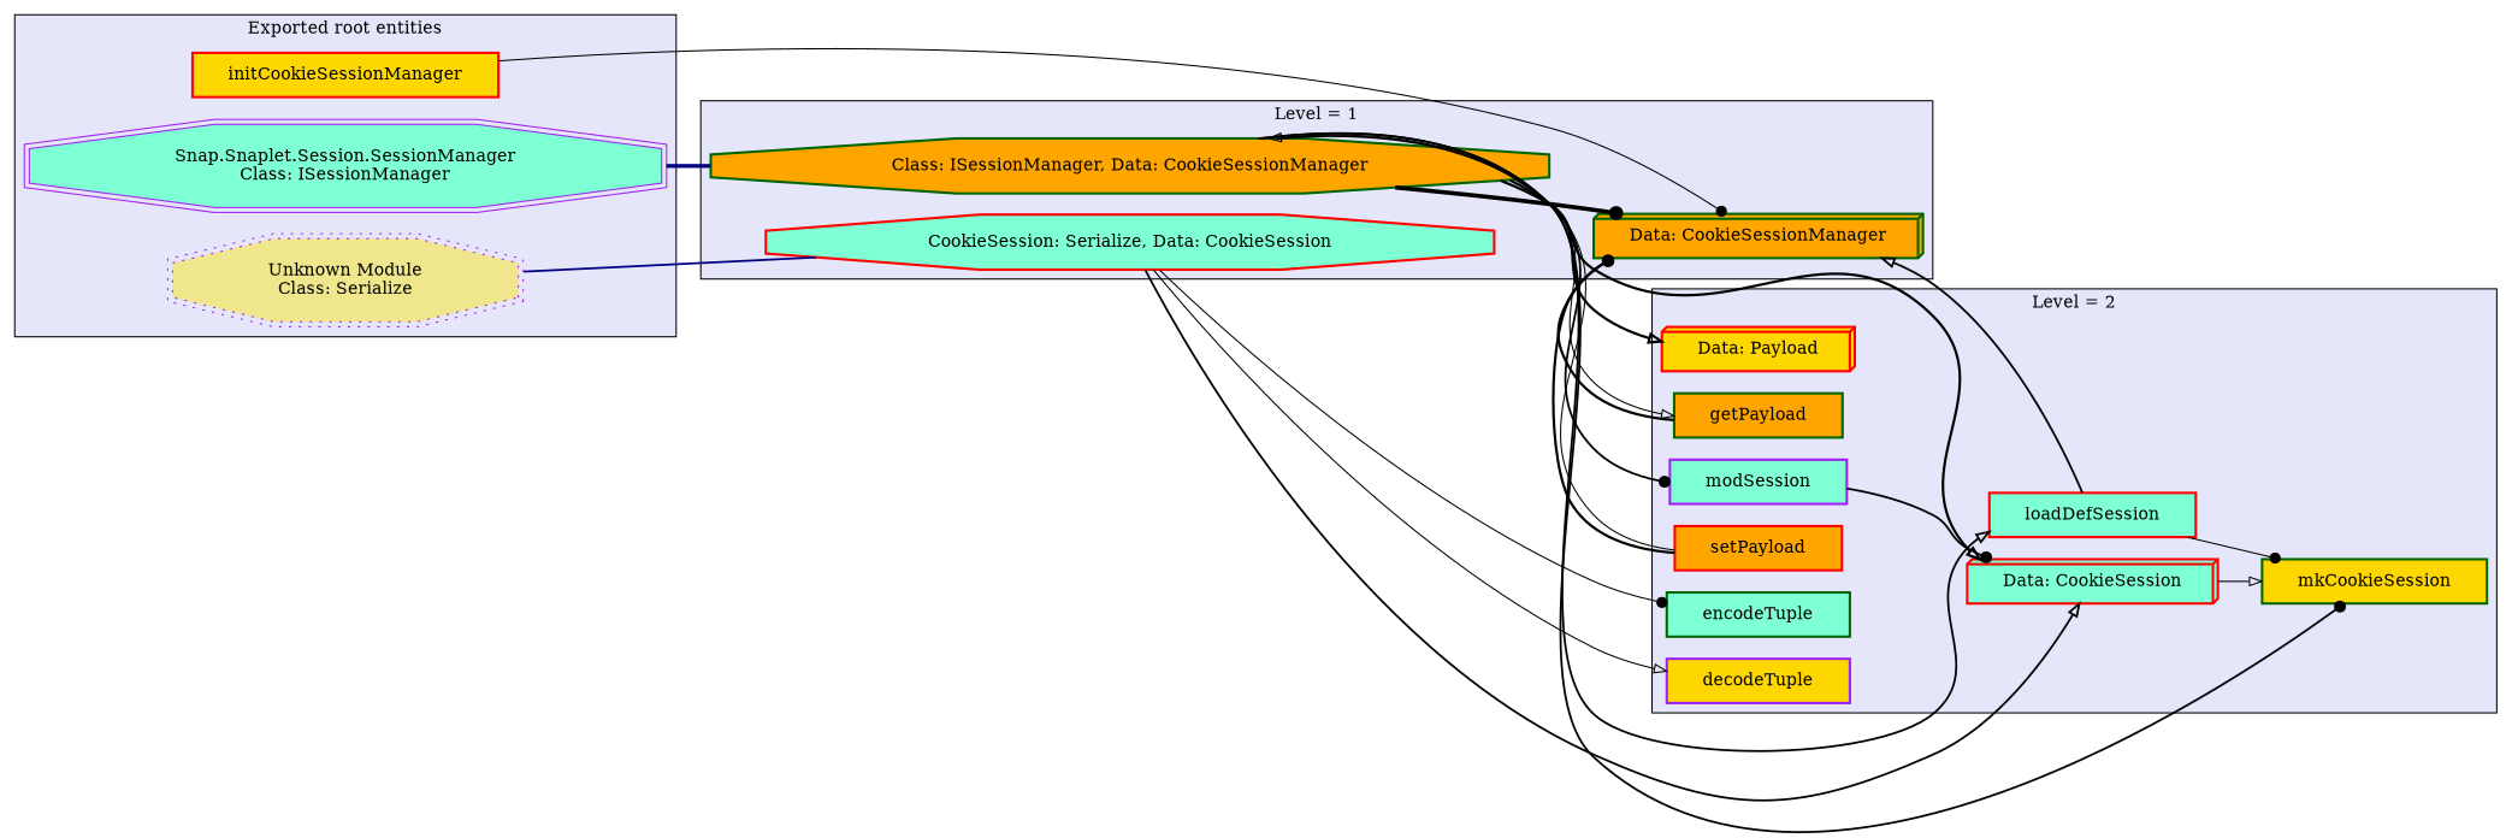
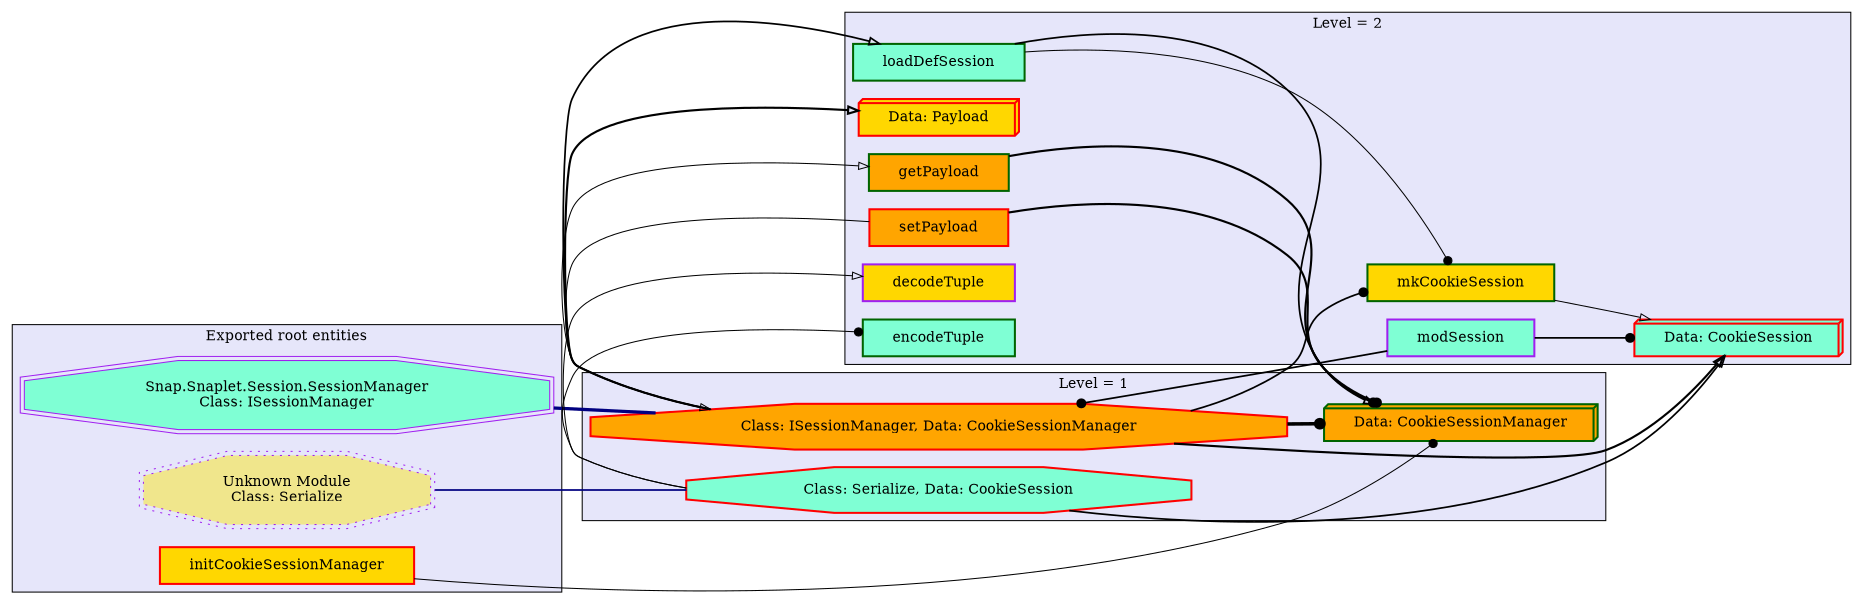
  digraph {
    rankdir=LR
    node [color=red fillcolor=aquamarine margin="0.4,0.1" shape=box style="filled,bold"]
    edge [arrowhead=dot color=black penwidth=1]
    n1 [fillcolor=gold label=initCookieSessionManager]
    n2 [color=purple label="Snap.Snaplet.Session.SessionManager\nClass: ISessionManager" shape=doubleoctagon style="filled,solid"]
    n3 [color=purple fillcolor=khaki label="Unknown Module\nClass: Serialize" shape=doubleoctagon style="filled,dotted"]
    n4 [color=darkgreen fillcolor=orange label="Data: CookieSessionManager" shape=box3d]
-   n5 [color=darkgreen fillcolor=orange label="Class: ISessionManager, Data: CookieSessionManager" shape=octagon]
-   n6 [label="CookieSession: Serialize, Data: CookieSession" shape=octagon]
+   n5 [fillcolor=orange label="Class: ISessionManager, Data: CookieSessionManager" shape=octagon]
+   n6 [label="Class: Serialize, Data: CookieSession" shape=octagon]
    n7 [label="Data: CookieSession" shape=box3d]
    n8 [fillcolor=gold label="Data: Payload" shape=box3d]
    n9 [color=purple fillcolor=gold label=decodeTuple]
    n10 [color=darkgreen label=encodeTuple]
    n11 [color=darkgreen fillcolor=orange label=getPayload]
-   n12 [label=loadDefSession]
+   n12 [color=darkgreen label=loadDefSession]
    n13 [color=darkgreen fillcolor=gold label=mkCookieSession]
    n14 [color=purple label=modSession]
    n15 [fillcolor=orange label=setPayload]
    subgraph cluster_1 {
      fillcolor=lavender
      label="Exported root entities"
      style=filled
      n1
      n2
      n3
    }
    subgraph cluster_2 {
      fillcolor=lavender
      label="Level = 1"
      style=filled
      n4
      n5
      n6
    }
    subgraph cluster_3 {
      fillcolor=lavender
      label="Level = 2"
      style=filled
      n7
      n8
      n9
      n10
      n11
      n12
      n13
      n14
      n15
    }
    n1 -> n4
    n2 -> n5 [color=navy dir=none penwidth=3.1972245773362196 arrowhead=""]
    n3 -> n6 [color=navy dir=none penwidth=1.6931471805599454 arrowhead=""]
    n5 -> n4 [penwidth=3.4849066497880004]
    n5 -> n7 [arrowhead=onormal penwidth=2.09861228866811]
    n5 -> n8 [arrowhead=onormal penwidth=2.09861228866811]
    n5 -> n11 [arrowhead=onormal]
    n5 -> n12 [arrowhead=onormal penwidth=1.6931471805599454]
    n5 -> n13 [penwidth=1.6931471805599454]
-   n5 -> n14 [penwidth=1.6931471805599454]
+   n14 -> n5 [penwidth=1.6931471805599454]
    n6 -> n7 [arrowhead=onormal penwidth=1.6931471805599454]
    n6 -> n9 [arrowhead=onormal]
    n6 -> n10
    n11 -> n4 [penwidth=2.09861228866811]
    n12 -> n4 [arrowhead=onormal penwidth=1.6931471805599454]
    n12 -> n13
-   n7 -> n13 [arrowhead=onormal]
+   n13 -> n7 [arrowhead=onormal]
    n14 -> n7 [penwidth=1.6931471805599454]
    n15 -> n4 [penwidth=2.09861228866811]
    n15 -> n5 [arrowhead=onormal]
  }
